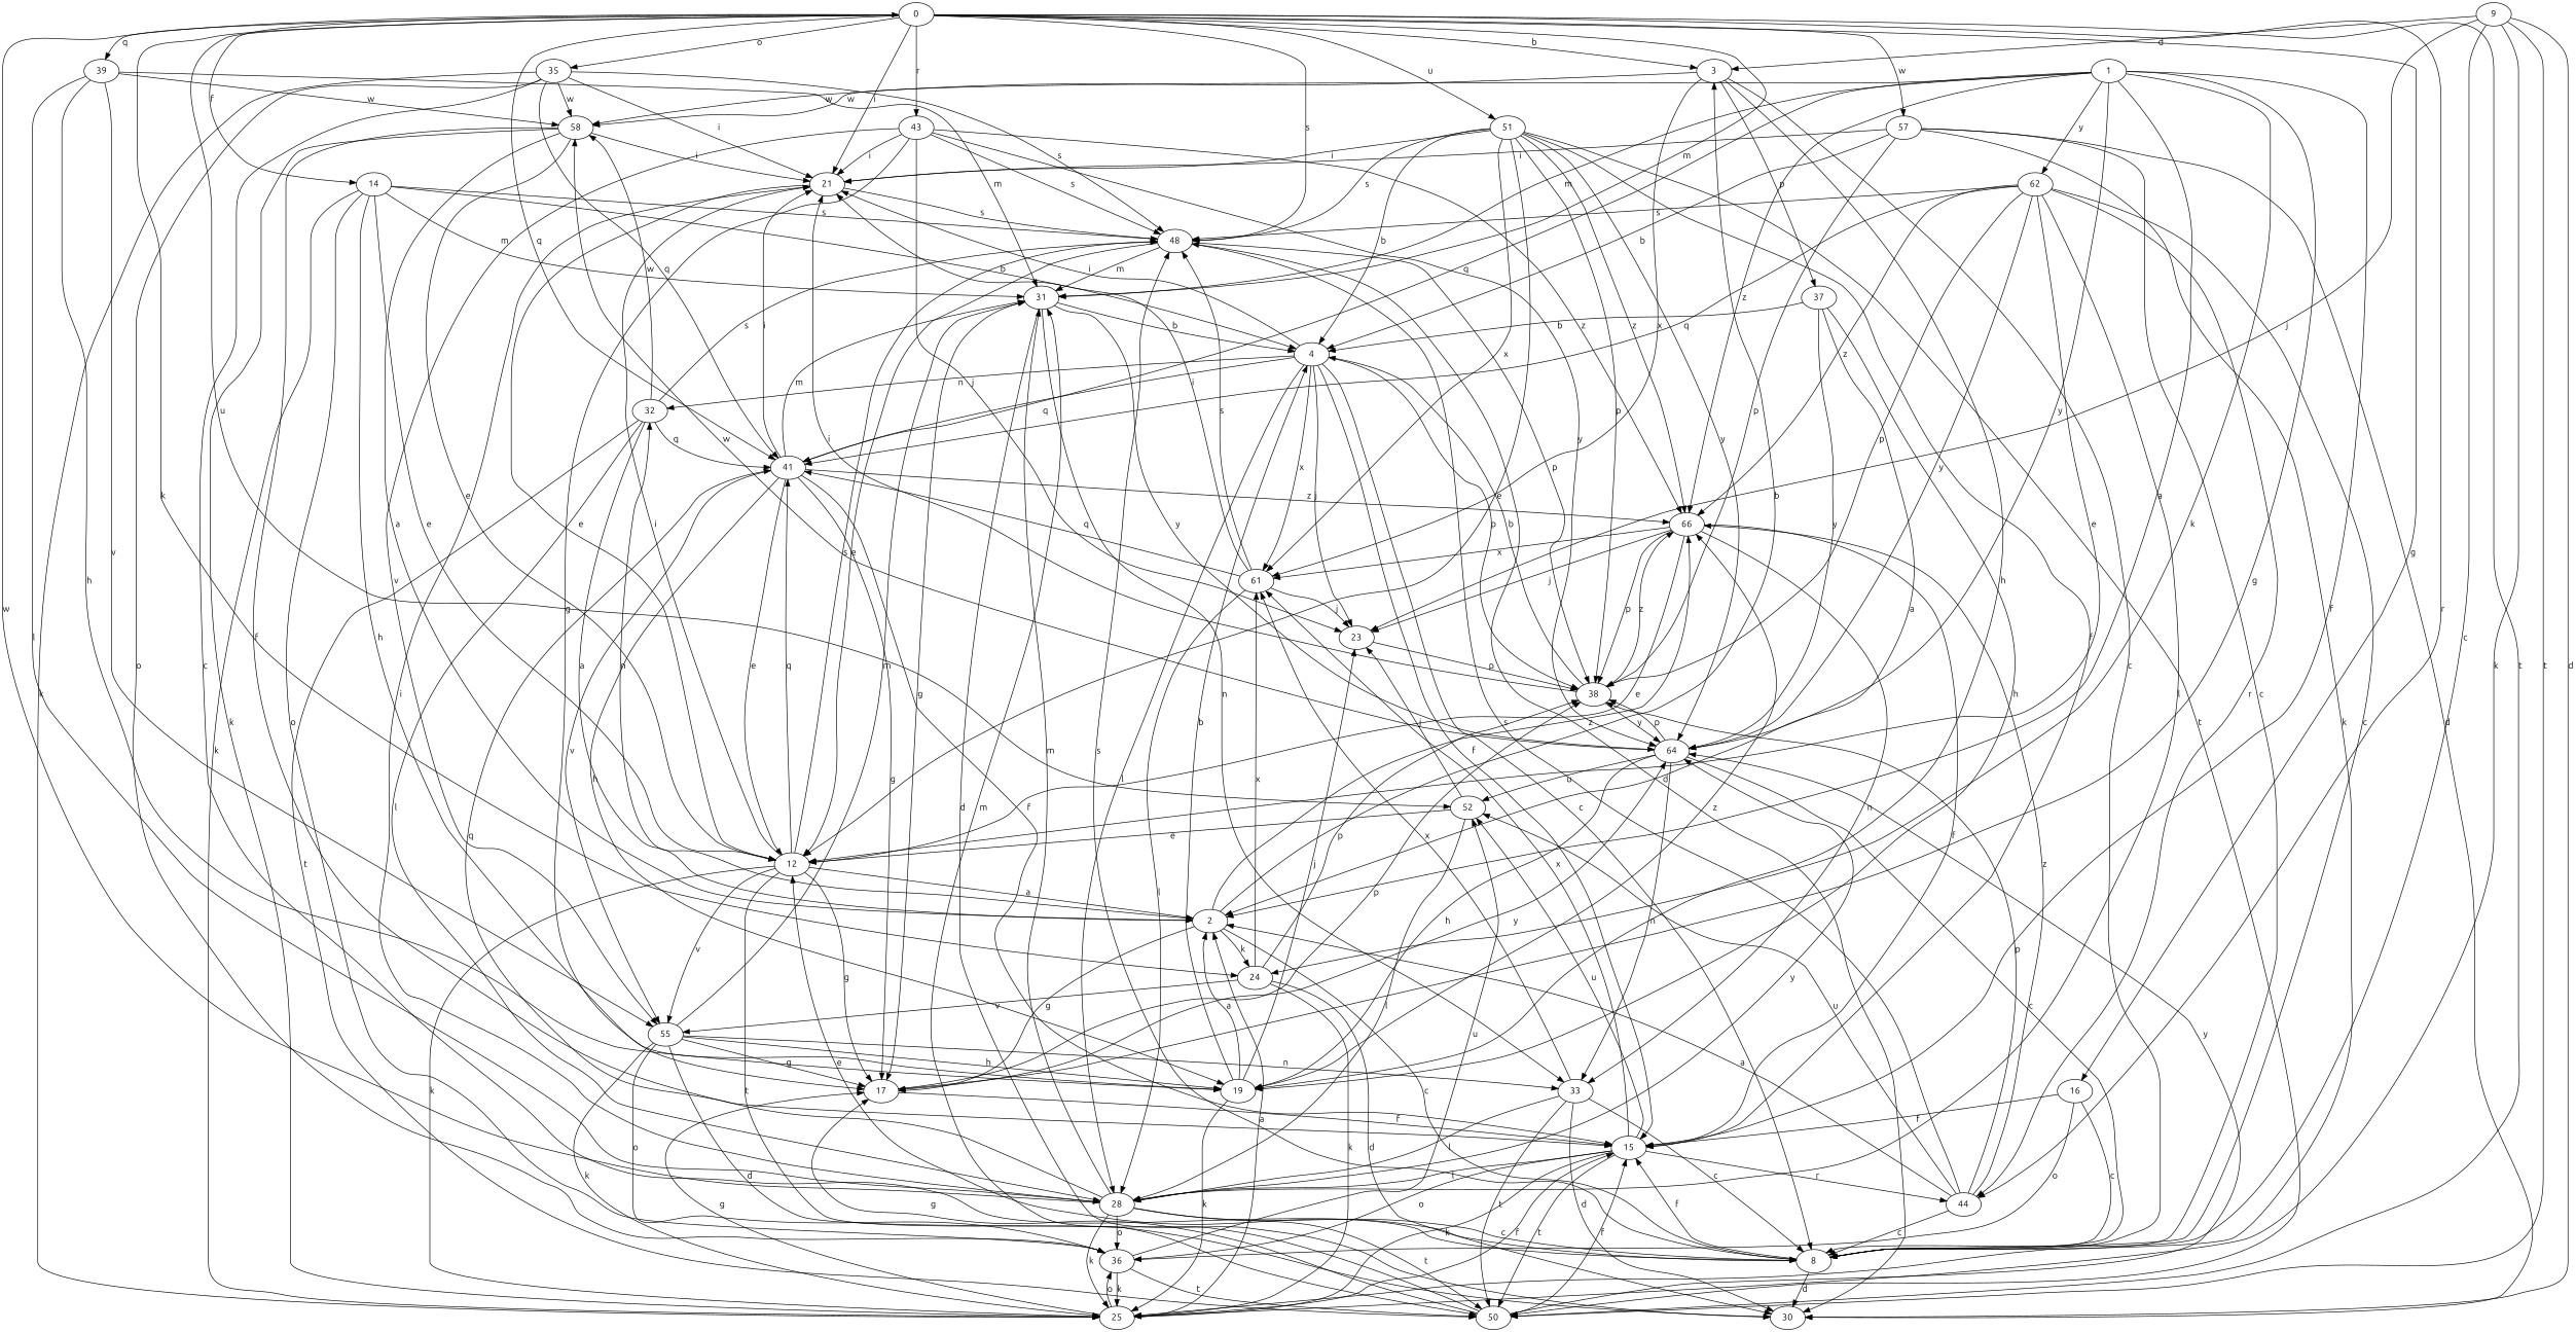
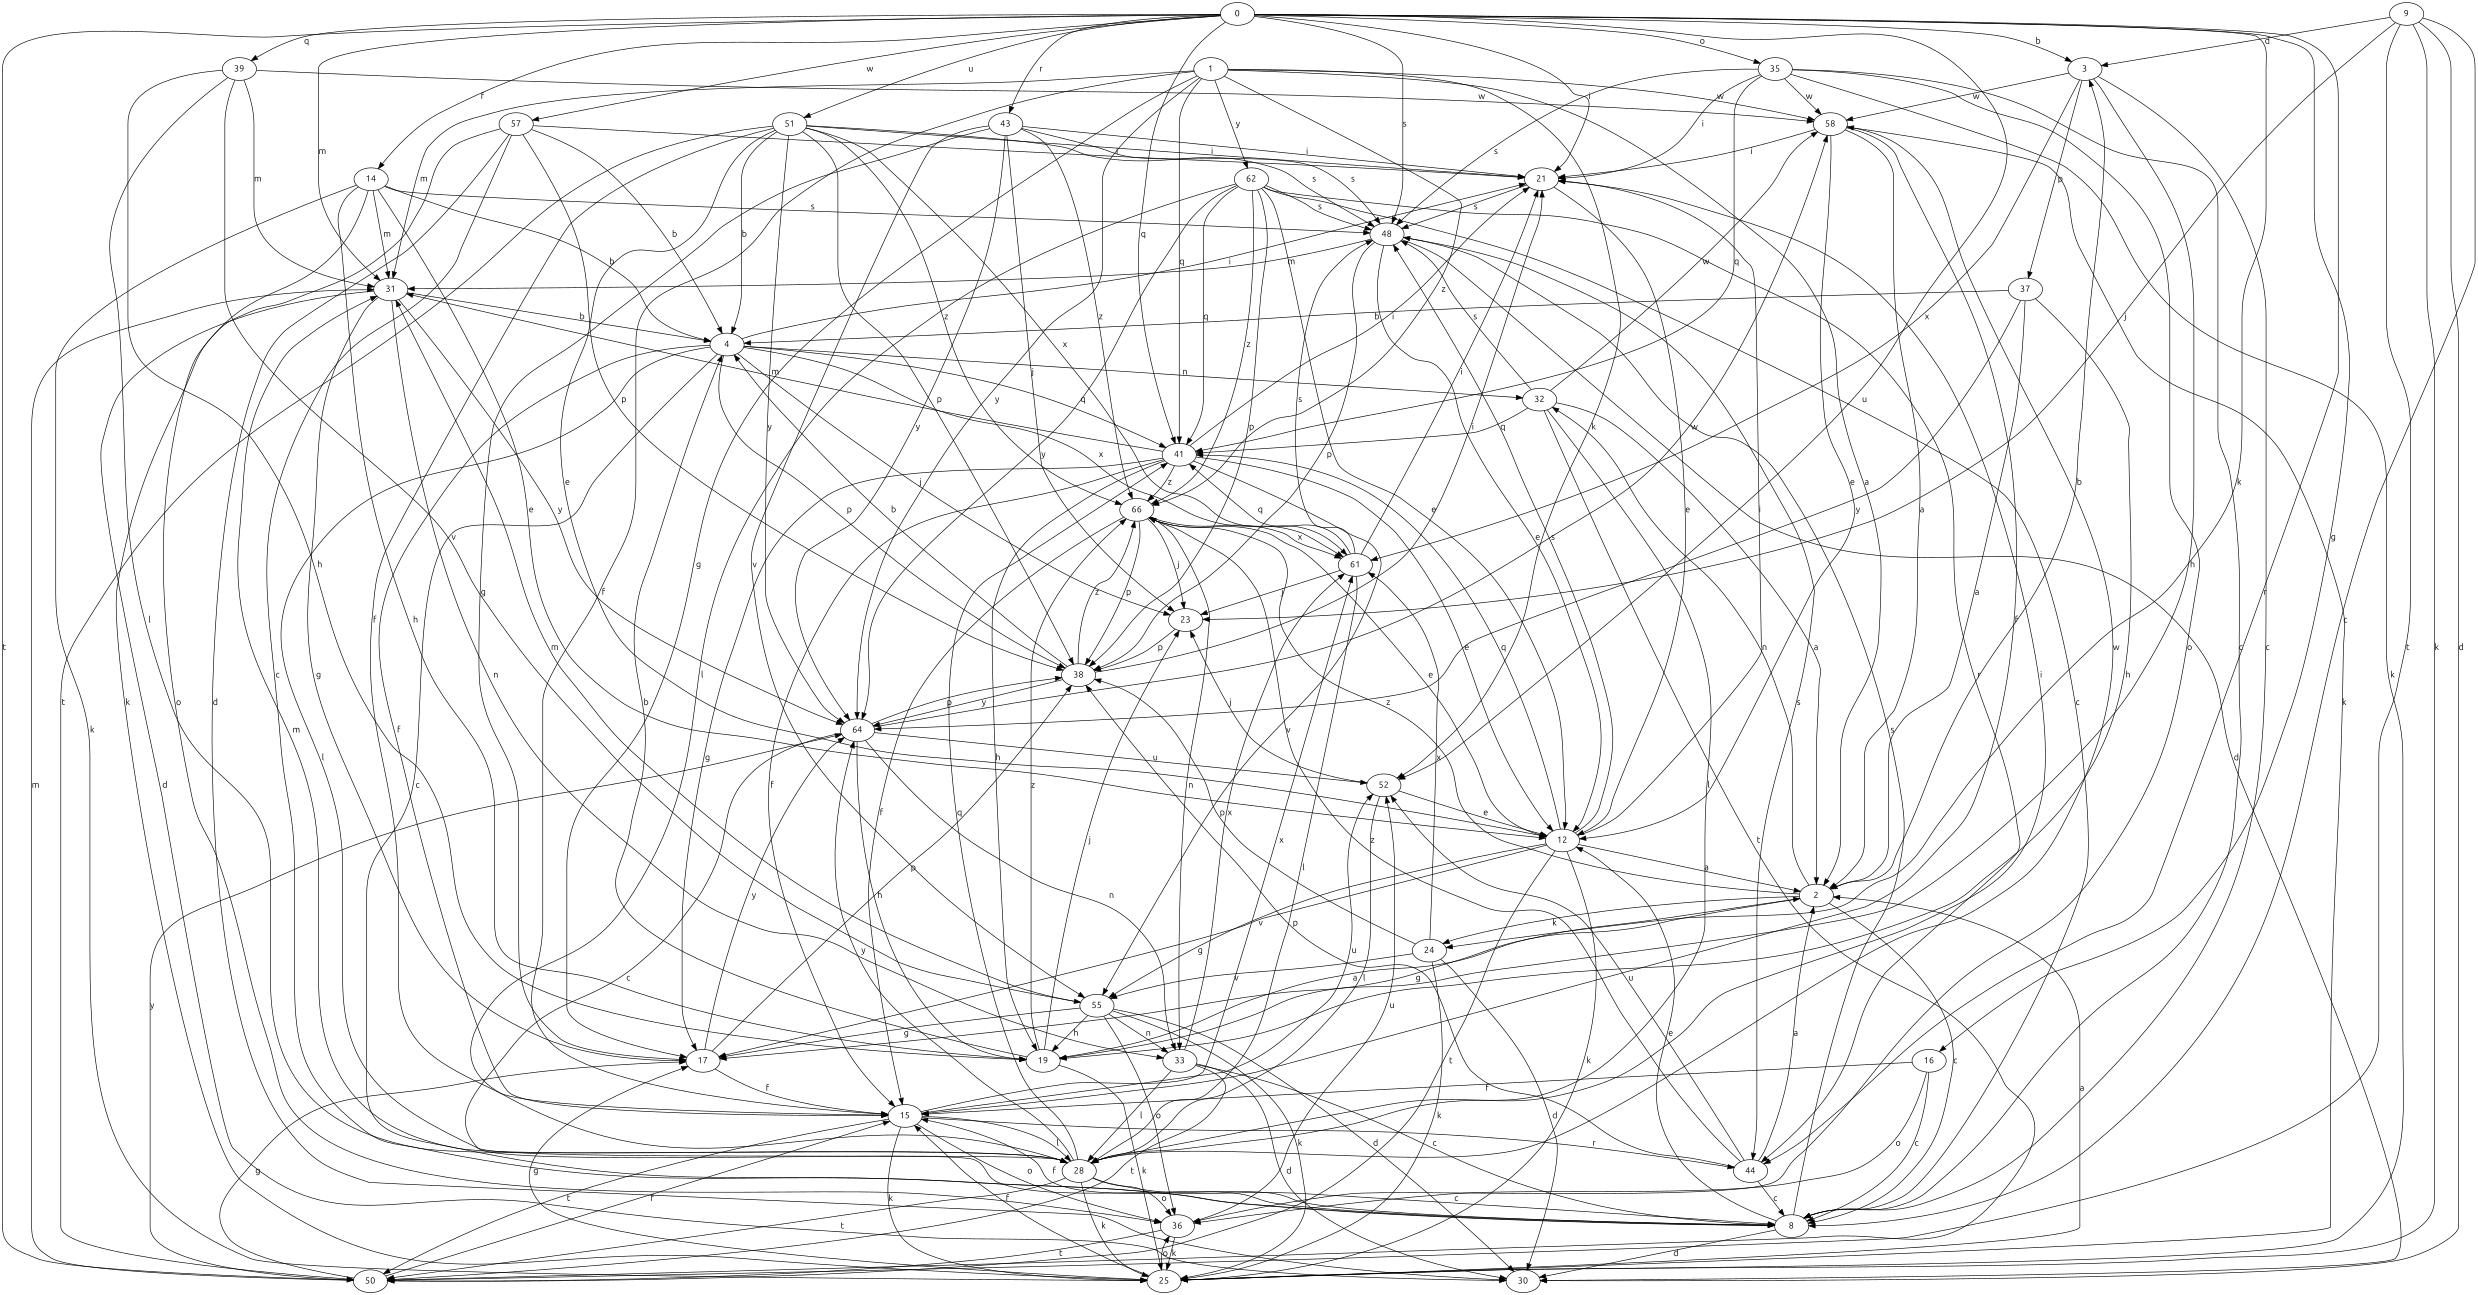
  strict digraph {
    fontname=Ubuntu
    node [fontname=Ubuntu]
    edge [fontname=Ubuntu]
    0
    3
    14
    16
    21
    24
    31
    35
    39
    41
    43
    44
    48
    50
    51
    52
    57
    58
    8
    19
    37
    61
    4
    12
    25
    36
    15
    38
    n29 [label=30]
    55
    17
    64
    33
    28
    66
    23
    2
    1
    62
    32
    9
    0 -> 3 [label=b]
    0 -> 14 [label=f]
    0 -> 16 [label=g]
    0 -> 21 [label=i]
    0 -> 24 [label=k]
    0 -> 31 [label=m]
    0 -> 35 [label=o]
    0 -> 39 [label=q]
    0 -> 41 [label=q]
    0 -> 43 [label=r]
    0 -> 44 [label=r]
    0 -> 48 [label=s]
    0 -> 50 [label=t]
    0 -> 51 [label=u]
    0 -> 52 [label=u]
    0 -> 57 [label=w]
    3 -> 58 [label=w]
    3 -> 8 [label=c]
    3 -> 19 [label=h]
    3 -> 37 [label=p]
    3 -> 61 [label=x]
    14 -> 31 [label=m]
    14 -> 48 [label=s]
    14 -> 19 [label=h]
    14 -> 4 [label=b]
    14 -> 12 [label=e]
    14 -> 25 [label=k]
    14 -> 36 [label=o]
    16 -> 8 [label=c]
    16 -> 36 [label=o]
    16 -> 15 [label=f]
    21 -> 48 [label=s]
    21 -> 12 [label=e]
    24 -> 61 [label=x]
    24 -> 25 [label=k]
    24 -> 38 [label=p]
    24 -> n29 [label=d]
    24 -> 55 [label=v]
    31 -> 4 [label=b]
    31 -> n29 [label=d]
    31 -> 17 [label=g]
    31 -> 64 [label=y]
    31 -> 33 [label=n]
    35 -> 21 [label=i]
    35 -> 41 [label=q]
    35 -> 48 [label=s]
    35 -> 58 [label=w]
    35 -> 8 [label=c]
    35 -> 25 [label=k]
    35 -> 36 [label=o]
    39 -> 31 [label=m]
    39 -> 58 [label=w]
    39 -> 19 [label=h]
    39 -> 55 [label=v]
    39 -> 28 [label=l]
    41 -> 21 [label=i]
    41 -> 31 [label=m]
    41 -> 19 [label=h]
    41 -> 12 [label=e]
    41 -> 15 [label=f]
    41 -> 55 [label=v]
    41 -> 17 [label=g]
    41 -> 66 [label=z]
    43 -> 21 [label=i]
    43 -> 48 [label=s]
    43 -> 55 [label=v]
    43 -> 17 [label=g]
    43 -> 64 [label=y]
    43 -> 66 [label=z]
    43 -> 23 [label=j]
-   44 -> 48 [label=s]
+   48 -> 44 [label=s]
    44 -> 52 [label=u]
    44 -> 8 [label=c]
    44 -> 38 [label=p]
    44 -> 66 [label=z]
    44 -> 2 [label=a]
    48 -> 31 [label=m]
    48 -> 12 [label=e]
    48 -> 38 [label=p]
    48 -> n29 [label=d]
    50 -> 31 [label=m]
    50 -> 15 [label=f]
    50 -> 17 [label=g]
    50 -> 64 [label=y]
    51 -> 21 [label=i]
    51 -> 48 [label=s]
    51 -> 50 [label=t]
    51 -> 61 [label=x]
    51 -> 4 [label=b]
    51 -> 12 [label=e]
    51 -> 15 [label=f]
    51 -> 38 [label=p]
    51 -> 64 [label=y]
    51 -> 66 [label=z]
    52 -> 12 [label=e]
    52 -> 28 [label=l]
    52 -> 23 [label=j]
    57 -> 21 [label=i]
    57 -> 8 [label=c]
    57 -> 4 [label=b]
    57 -> 25 [label=k]
    57 -> 38 [label=p]
    57 -> n29 [label=d]
    58 -> 21 [label=i]
    58 -> 12 [label=e]
    58 -> 25 [label=k]
    58 -> 15 [label=f]
    58 -> 2 [label=a]
    8 -> 48 [label=s]
    8 -> 12 [label=e]
    8 -> 15 [label=f]
    8 -> n29 [label=d]
    19 -> 4 [label=b]
    19 -> 25 [label=k]
    19 -> 66 [label=z]
    19 -> 23 [label=j]
    19 -> 2 [label=a]
    37 -> 19 [label=h]
    37 -> 4 [label=b]
    37 -> 64 [label=y]
    37 -> 2 [label=a]
    61 -> 21 [label=i]
    61 -> 41 [label=q]
    61 -> 48 [label=s]
    61 -> 28 [label=l]
    61 -> 23 [label=j]
    4 -> 21 [label=i]
    4 -> 41 [label=q]
    4 -> 8 [label=c]
    4 -> 61 [label=x]
    4 -> 15 [label=f]
    4 -> 38 [label=p]
    4 -> 28 [label=l]
    4 -> 23 [label=j]
    4 -> 32 [label=n]
    12 -> 21 [label=i]
    12 -> 41 [label=q]
    12 -> 48 [label=s]
    12 -> 50 [label=t]
    12 -> 25 [label=k]
    12 -> 55 [label=v]
    12 -> 17 [label=g]
    12 -> 2 [label=a]
    25 -> 36 [label=o]
    25 -> 15 [label=f]
    25 -> 17 [label=g]
    25 -> 2 [label=a]
    36 -> 50 [label=t]
    36 -> 52 [label=u]
    36 -> 25 [label=k]
    15 -> 44 [label=r]
    15 -> 50 [label=t]
    15 -> 52 [label=u]
    15 -> 61 [label=x]
    15 -> 25 [label=k]
    15 -> 36 [label=o]
    15 -> 28 [label=l]
    38 -> 21 [label=i]
    38 -> 4 [label=b]
    38 -> 64 [label=y]
    38 -> 66 [label=z]
    55 -> 31 [label=m]
    55 -> 19 [label=h]
    55 -> 25 [label=k]
    55 -> 36 [label=o]
    55 -> n29 [label=d]
    55 -> 17 [label=g]
    55 -> 33 [label=n]
    17 -> 15 [label=f]
    17 -> 38 [label=p]
    17 -> 64 [label=y]
    64 -> 52 [label=u]
    64 -> 58 [label=w]
    64 -> 8 [label=c]
    64 -> 19 [label=h]
    64 -> 38 [label=p]
    64 -> 33 [label=n]
    33 -> 50 [label=t]
    33 -> 8 [label=c]
    33 -> 61 [label=x]
    33 -> n29 [label=d]
    33 -> 28 [label=l]
    28 -> 21 [label=i]
    28 -> 31 [label=m]
    28 -> 41 [label=q]
    28 -> 50 [label=t]
-   28 -> 0 [label=w]
+   28 -> 58 [label=w]
    28 -> 8 [label=c]
    28 -> 25 [label=k]
    28 -> 36 [label=o]
    28 -> 64 [label=y]
    66 -> 61 [label=x]
    66 -> 12 [label=e]
    66 -> 15 [label=f]
    66 -> 38 [label=p]
    66 -> 33 [label=n]
    66 -> 23 [label=j]
    23 -> 38 [label=p]
    2 -> 3 [label=b]
    2 -> 24 [label=k]
    2 -> 8 [label=c]
    2 -> 17 [label=g]
    2 -> 66 [label=z]
    2 -> 32 [label=n]
-   1 -> 24 [label=k]
+   1 -> 52 [label=k]
    1 -> 31 [label=m]
    1 -> 41 [label=q]
    1 -> 58 [label=w]
    1 -> 15 [label=f]
    1 -> 17 [label=g]
    1 -> 64 [label=y]
    1 -> 66 [label=z]
    1 -> 2 [label=a]
    1 -> 62 [label=y]
    62 -> 41 [label=q]
    62 -> 44 [label=r]
    62 -> 48 [label=s]
    62 -> 8 [label=c]
    62 -> 12 [label=e]
    62 -> 38 [label=p]
    62 -> 64 [label=y]
    62 -> 28 [label=l]
    62 -> 66 [label=z]
    32 -> 41 [label=q]
    32 -> 48 [label=s]
    32 -> 50 [label=t]
    32 -> 58 [label=w]
    32 -> 28 [label=l]
    32 -> 2 [label=a]
    9 -> 3 [label=d]
    9 -> 50 [label=t]
    9 -> 8 [label=c]
    9 -> 25 [label=k]
    9 -> n29 [label=d]
    9 -> 23 [label=j]
  }
